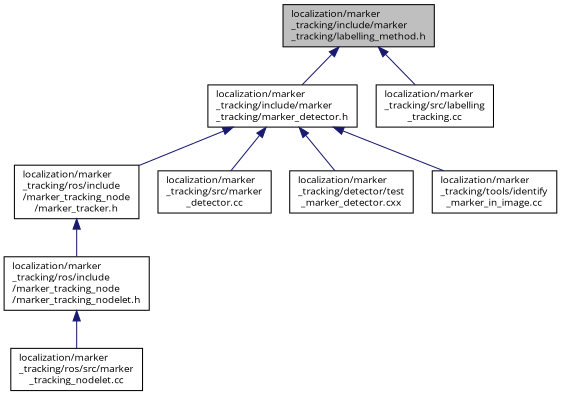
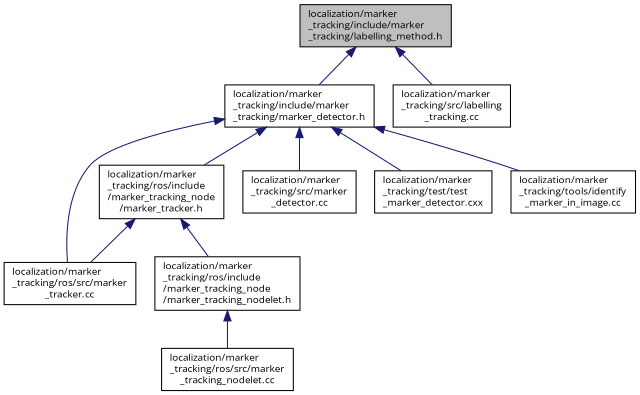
  digraph {
    fontname="Open Sans"
    node [color=black fillcolor=white fontname="Open Sans" fontsize=10 shape=record style=filled]
    edge [color=midnightblue dir=back fontname="Open Sans" fontsize=10 labelfontname=Helvetica labelfontsize=10 style=solid]
    n1 [fillcolor=grey75 fontcolor=black height=0.2 label="localization/marker\l_tracking/include/marker\l_tracking/labelling_method.h" width=0.4]
    n2 [height=0.2 label="localization/marker\l_tracking/include/marker\l_tracking/marker_detector.h" width=0.4]
    n3 [height=0.2 label="localization/marker\l_tracking/src/labelling\l_tracking.cc" width=0.4]
    n4 [height=0.2 label="localization/marker\l_tracking/ros/include\l/marker_tracking_node\l/marker_tracker.h" width=0.4]
+   n5 [height=0.2 label="localization/marker\l_tracking/ros/src/marker\l_tracker.cc" width=0.4]
    n6 [height=0.2 label="localization/marker\l_tracking/src/marker\l_detector.cc" width=0.4]
-   n7 [height=0.2 label="localization/marker\l_tracking/detector/test\l_marker_detector.cxx" width=0.4]
+   n7 [height=0.2 label="localization/marker\l_tracking/test/test\l_marker_detector.cxx" width=0.4]
    n8 [height=0.2 label="localization/marker\l_tracking/tools/identify\l_marker_in_image.cc" width=0.4]
    n9 [height=0.2 label="localization/marker\l_tracking/ros/include\l/marker_tracking_node\l/marker_tracking_nodelet.h" width=0.4]
    n10 [height=0.2 label="localization/marker\l_tracking/ros/src/marker\l_tracking_nodelet.cc" width=0.4]
    n1 -> n2
    n1 -> n3
    n2 -> n4
+   n2 -> n5
    n2 -> n6
    n2 -> n7
    n2 -> n8
+   n4 -> n5
    n4 -> n9
    n9 -> n10
  }
